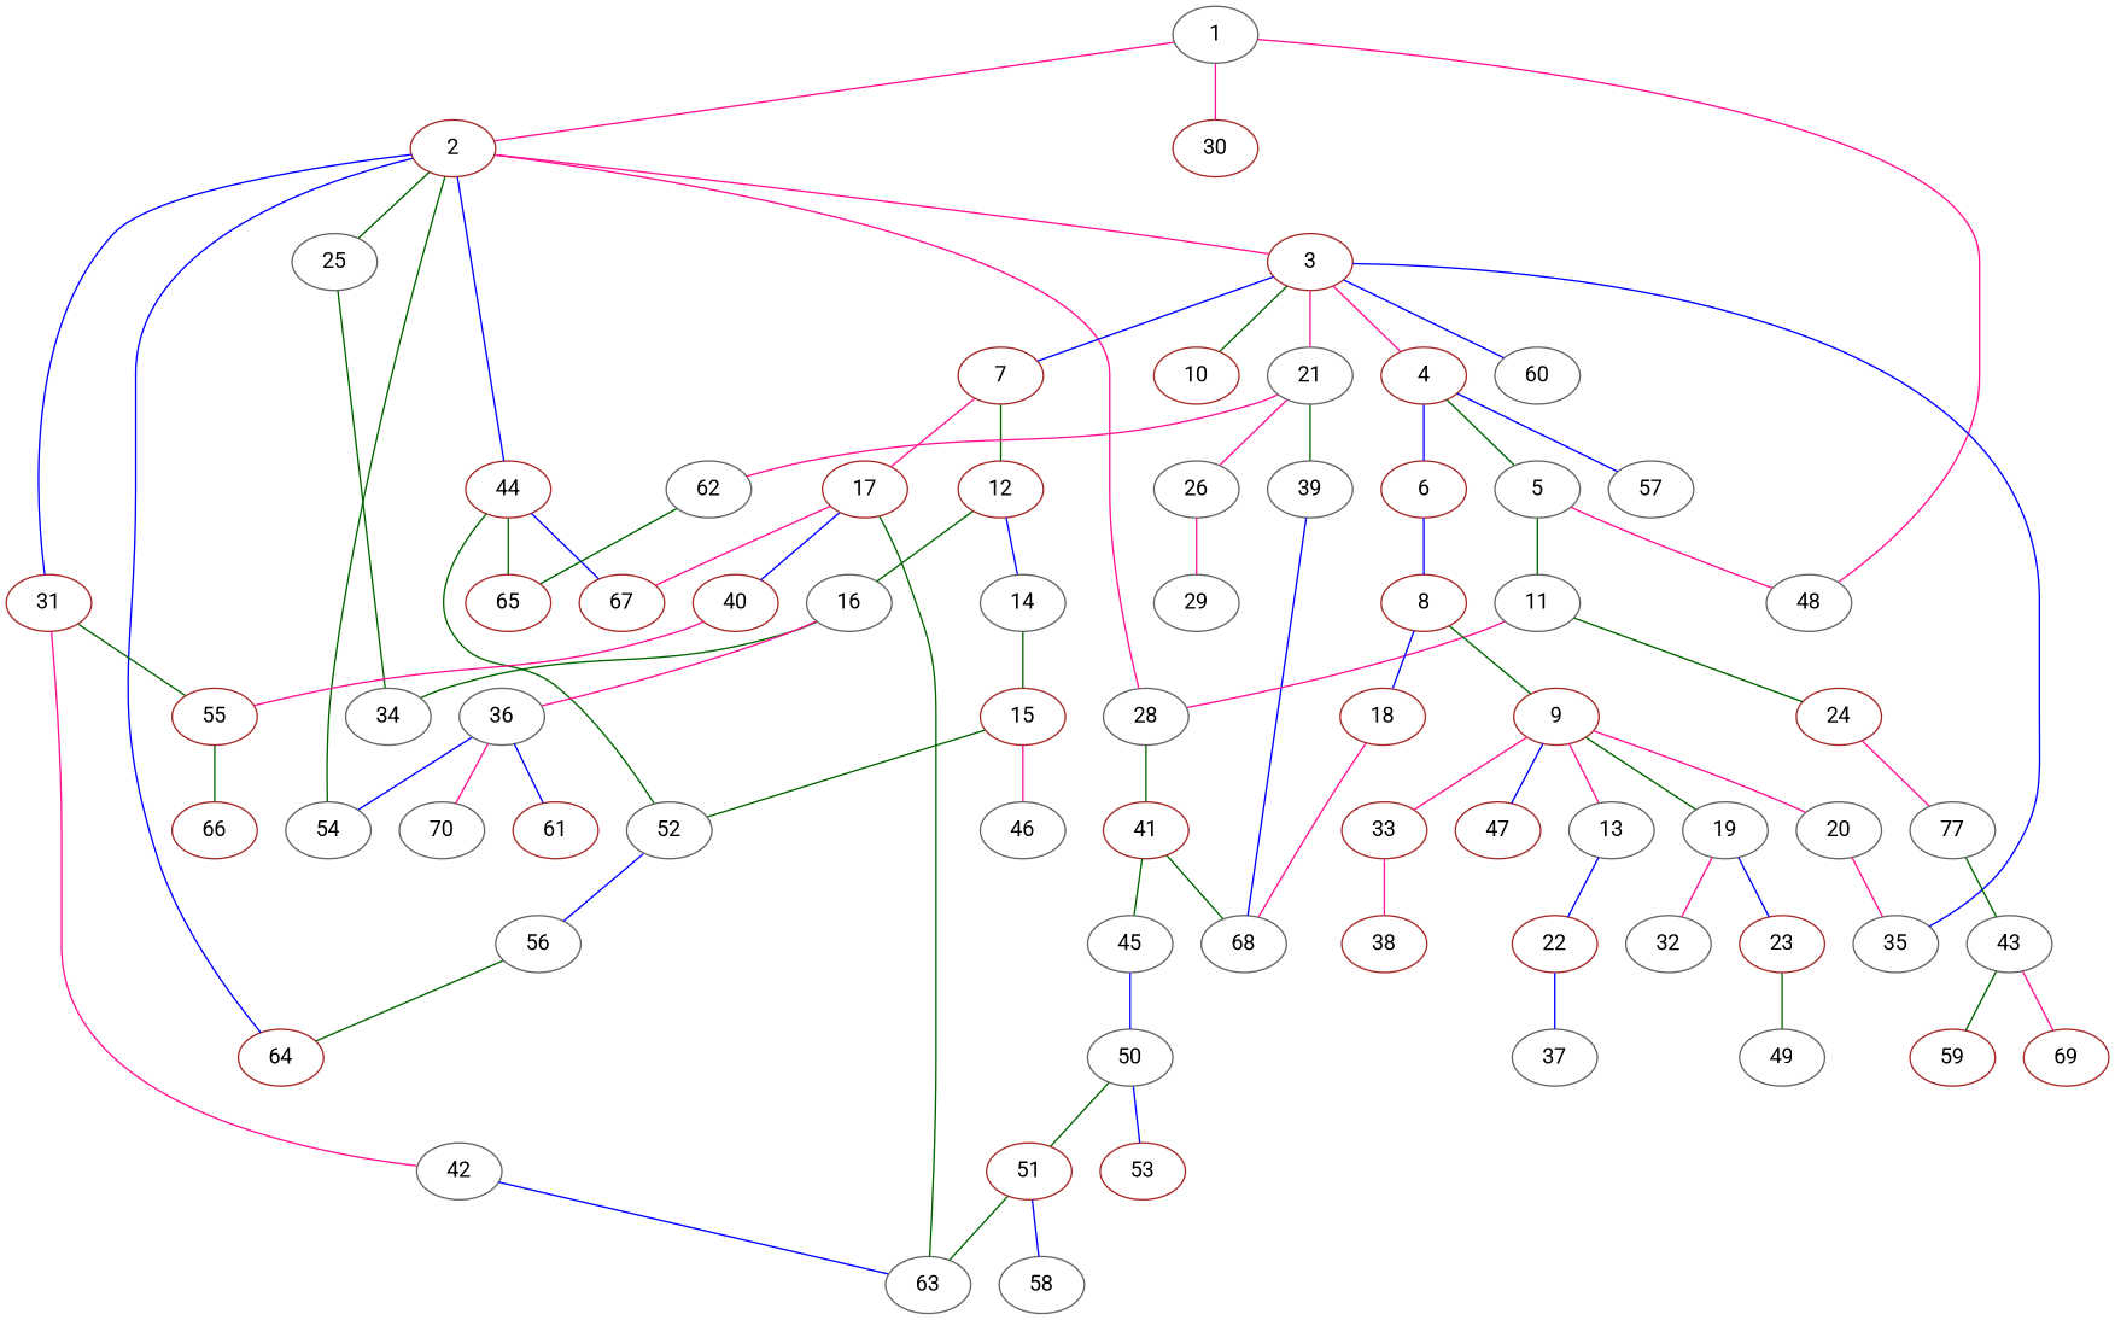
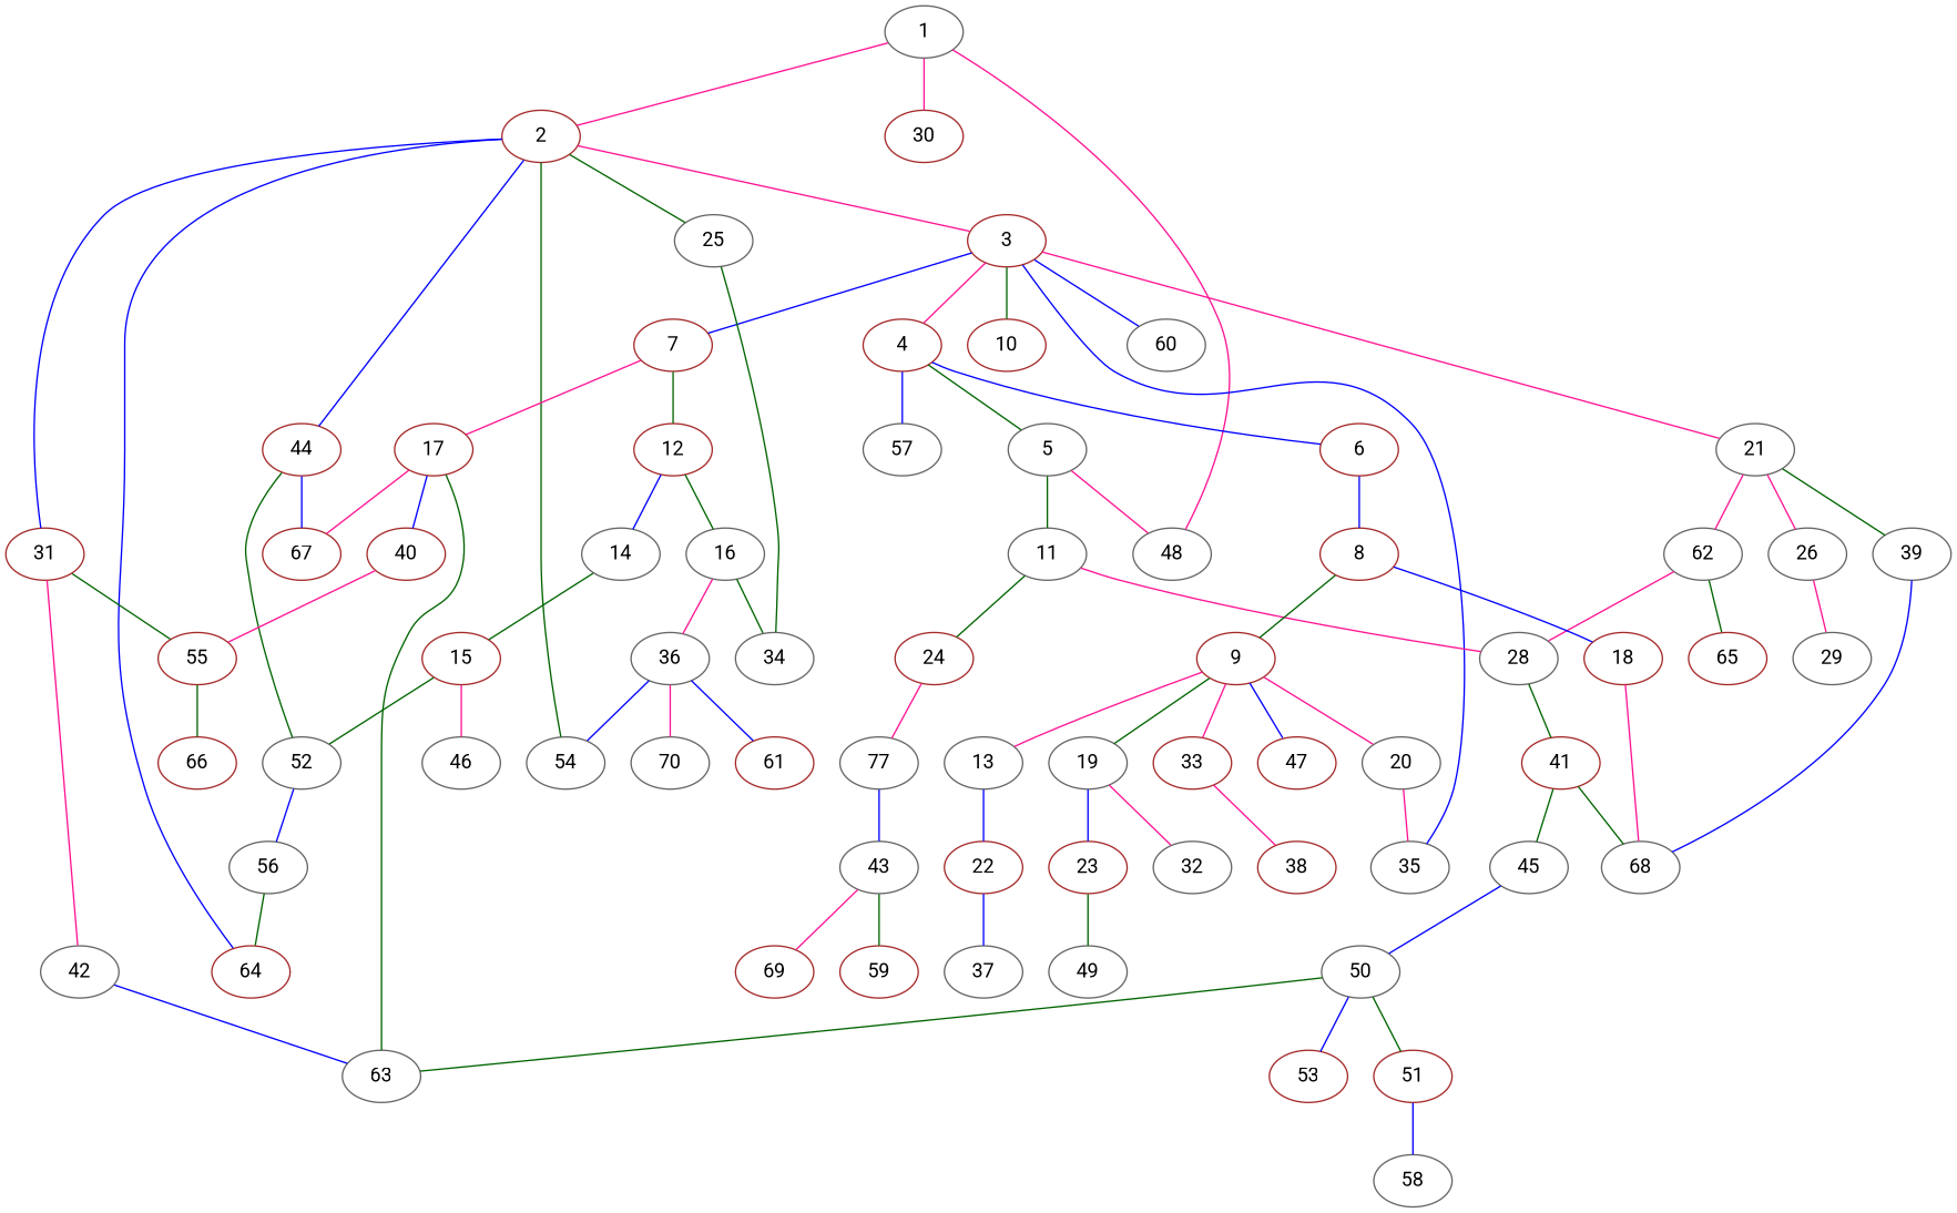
  graph {
    fontname=Roboto
    node [color=gray40 fontname=Roboto]
    edge [color=darkgreen fontname=Roboto]
    2 [color=brown]
    1
    30 [color=brown]
    48
    3 [color=brown]
    25
    28
    31 [color=brown]
    44 [color=brown]
    54
    64 [color=brown]
    4 [color=brown]
    7 [color=brown]
    10 [color=brown]
    21
    35
    60
    34
    41 [color=brown]
    42
    55 [color=brown]
    52
    67 [color=brown]
    65 [color=brown]
    5
    6 [color=brown]
    57
    12 [color=brown]
    17 [color=brown]
    26
    39
    62
    68
    45
    63
    66 [color=brown]
    56
    11
    8 [color=brown]
    14
    16
    40 [color=brown]
    29
    24 [color=brown]
    9 [color=brown]
    18 [color=brown]
    n47 [label=77]
    13
    19
    20
    33 [color=brown]
    47 [color=brown]
    22 [color=brown]
    15 [color=brown]
    36
    23 [color=brown]
    32
    38 [color=brown]
    37
    49
    43
    46
    61 [color=brown]
    70
    59 [color=brown]
    69 [color=brown]
    50
    51 [color=brown]
    53 [color=brown]
    58
    2 -- 3 [color=deeppink]
    2 -- 25
-   2 -- 28 [color=deeppink]
+   62 -- 28 [color=deeppink]
    2 -- 31 [color=blue]
    2 -- 44 [color=blue]
    2 -- 54
    2 -- 64 [color=blue]
    1 -- 2 [color=deeppink]
    1 -- 30 [color=deeppink]
    1 -- 48 [color=deeppink]
    3 -- 4 [color=deeppink]
    3 -- 7 [color=blue]
    3 -- 10
    3 -- 21 [color=deeppink]
    3 -- 35 [color=blue]
    3 -- 60 [color=blue]
    25 -- 34
    28 -- 41
    31 -- 42 [color=deeppink]
    31 -- 55
    44 -- 52
    44 -- 67 [color=blue]
-   44 -- 65
    4 -- 5
    4 -- 6 [color=blue]
    4 -- 57 [color=blue]
    7 -- 12
    7 -- 17 [color=deeppink]
    21 -- 26 [color=deeppink]
    21 -- 39
    21 -- 62 [color=deeppink]
    41 -- 68
    41 -- 45
    42 -- 63 [color=blue]
    55 -- 66
    52 -- 56 [color=blue]
    5 -- 48 [color=deeppink]
    5 -- 11
    6 -- 8 [color=blue]
    12 -- 14 [color=blue]
    12 -- 16
    17 -- 67 [color=deeppink]
    17 -- 63
    17 -- 40 [color=blue]
    26 -- 29 [color=deeppink]
    39 -- 68 [color=blue]
    62 -- 65
    45 -- 50 [color=blue]
    56 -- 64
    11 -- 28 [color=deeppink]
    11 -- 24
    8 -- 9
    8 -- 18 [color=blue]
    14 -- 15
    16 -- 34
    16 -- 36 [color=deeppink]
    40 -- 55 [color=deeppink]
    24 -- n47 [color=deeppink]
    9 -- 13 [color=deeppink]
    9 -- 19
    9 -- 20 [color=deeppink]
    9 -- 33 [color=deeppink]
    9 -- 47 [color=blue]
    18 -- 68 [color=deeppink]
-   n47 -- 43
+   n47 -- 43 [color=blue]
    13 -- 22 [color=blue]
    19 -- 23 [color=blue]
    19 -- 32 [color=deeppink]
    20 -- 35 [color=deeppink]
    33 -- 38 [color=deeppink]
    22 -- 37 [color=blue]
    15 -- 52
    15 -- 46 [color=deeppink]
    36 -- 54 [color=blue]
    36 -- 61 [color=blue]
    36 -- 70 [color=deeppink]
    23 -- 49
    43 -- 59
    43 -- 69 [color=deeppink]
-   51 -- 63
+   50 -- 63
    50 -- 51
    50 -- 53 [color=blue]
    51 -- 58 [color=blue]
  }
